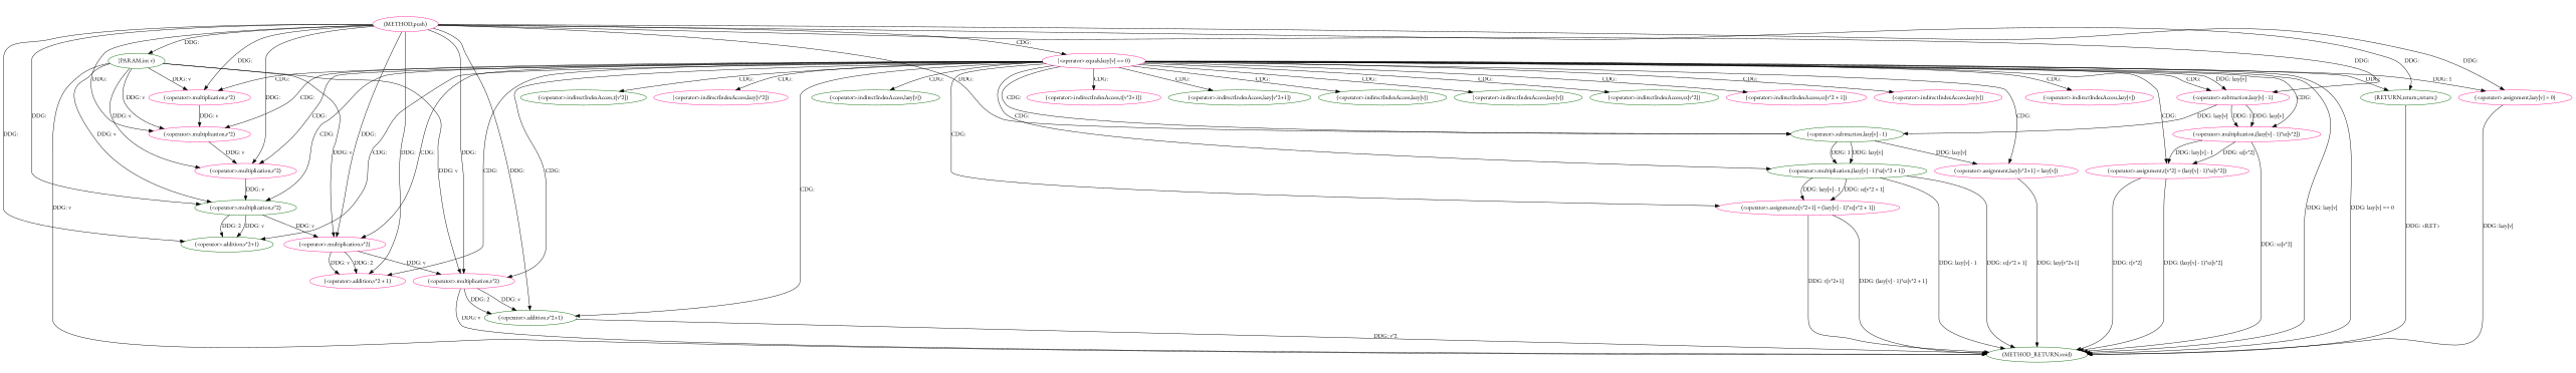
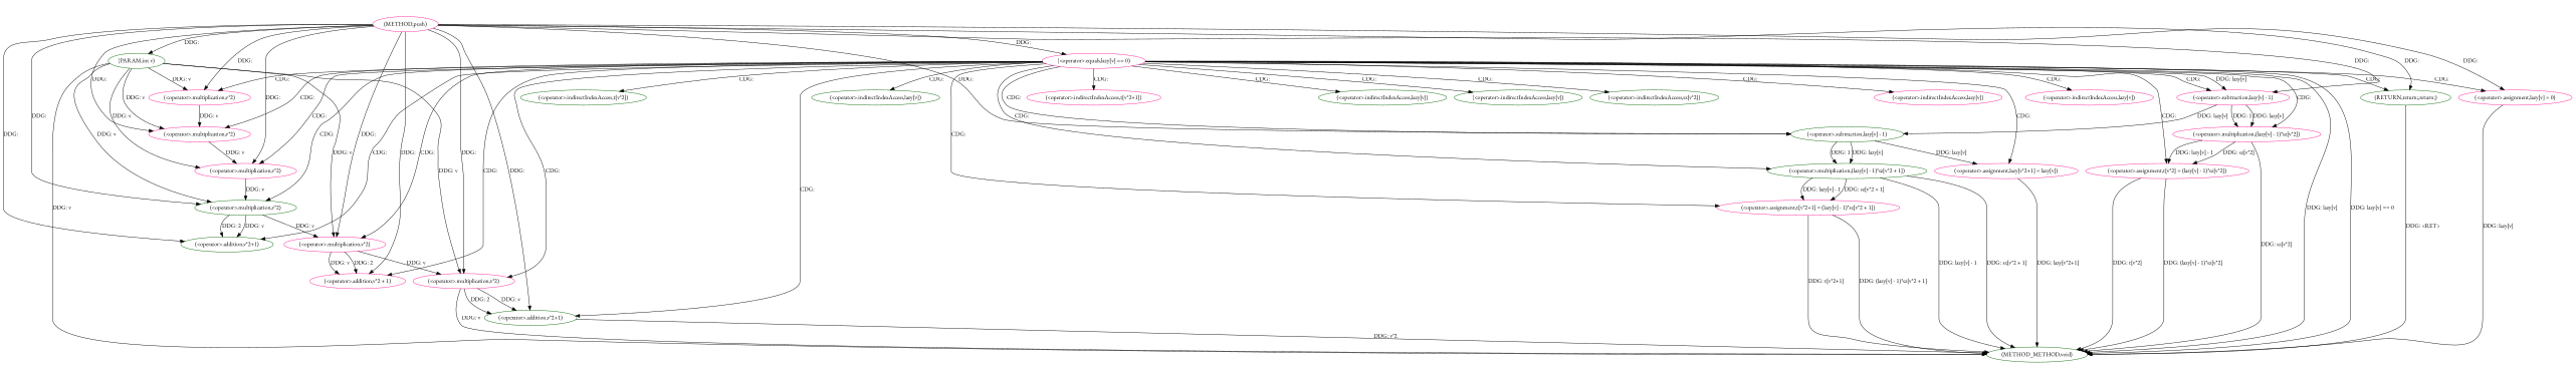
  digraph {
    fontname="EB Garamond"
    node [color=deeppink fontname="EB Garamond"]
    edge [fontname="EB Garamond"]
    n1 [label="(METHOD,push)"]
    n2 [color=darkgreen label="(PARAM,int v)"]
    n3 [label="(<operator>.assignment,lazy[v] = 0)"]
    n4 [label="(<operator>.equals,lazy[v] == 0)"]
    n5 [color=darkgreen label="(RETURN,return;,return;)"]
    n6 [label="(<operator>.multiplication,v*2)"]
    n7 [label="(<operator>.subtraction,lazy[v] - 1)"]
    n8 [label="(<operator>.multiplication,v*2)"]
    n9 [color=darkgreen label="(<operator>.addition,v*2+1)"]
    n10 [color=darkgreen label="(<operator>.subtraction,lazy[v] - 1)"]
    n11 [color=darkgreen label="(<operator>.addition,v*2+1)"]
    n12 [label="(<operator>.multiplication,v*2)"]
    n13 [color=darkgreen label="(<operator>.multiplication,v*2)"]
    n14 [label="(<operator>.addition,v*2 + 1)"]
    n15 [label="(<operator>.multiplication,v*2)"]
    n16 [label="(<operator>.multiplication,v*2)"]
-   n17 [color=darkgreen label="(METHOD_RETURN,void)"]
+   n17 [color=darkgreen label="(METHOD_METHOD,void)"]
    n18 [label="(<operator>.assignment,t[v*2] = (lazy[v] - 1)*sz[v*2])"]
    n19 [label="(<operator>.assignment,t[v*2+1] = (lazy[v] - 1)*sz[v*2 + 1])"]
    n20 [label="(<operator>.assignment,lazy[v*2+1] = lazy[v])"]
    n21 [label="(<operator>.multiplication,(lazy[v] - 1)*sz[v*2])"]
    n22 [color=darkgreen label="(<operator>.multiplication,(lazy[v] - 1)*sz[v*2 + 1])"]
    n23 [color=darkgreen label="(<operator>.indirectIndexAccess,t[v*2])"]
-   n24 [label="(<operator>.indirectIndexAccess,lazy[v*2])"]
    n25 [color=darkgreen label="(<operator>.indirectIndexAccess,lazy[v])"]
    n26 [label="(<operator>.indirectIndexAccess,t[v*2+1])"]
-   n27 [color=darkgreen label="(<operator>.indirectIndexAccess,lazy[v*2+1])"]
    n28 [color=darkgreen label="(<operator>.indirectIndexAccess,lazy[v])"]
    n29 [color=darkgreen label="(<operator>.indirectIndexAccess,lazy[v])"]
    n30 [color=darkgreen label="(<operator>.indirectIndexAccess,sz[v*2])"]
-   n31 [label="(<operator>.indirectIndexAccess,sz[v*2 + 1])"]
    n32 [label="(<operator>.indirectIndexAccess,lazy[v])"]
    n33 [label="(<operator>.indirectIndexAccess,lazy[v])"]
    n1 -> n2 [label="DDG: "]
    n1 -> n3 [label="DDG: "]
-   n1 -> n4 [label="CDG: "]
+   n1 -> n4 [label="DDG: "]
    n1 -> n5 [label="DDG: "]
    n1 -> n6 [label="DDG: "]
    n1 -> n7 [label="DDG: "]
    n1 -> n8 [label="DDG: "]
    n1 -> n9 [label="DDG: "]
    n1 -> n10 [label="DDG: "]
    n1 -> n11 [label="DDG: "]
    n1 -> n12 [label="DDG: "]
    n1 -> n13 [label="DDG: "]
    n1 -> n14 [label="DDG: "]
    n1 -> n15 [label="DDG: "]
    n1 -> n16 [label="DDG: "]
    n2 -> n6 [label="DDG: v"]
    n2 -> n8 [label="DDG: v"]
    n2 -> n12 [label="DDG: v"]
    n2 -> n13 [label="DDG: v"]
    n2 -> n15 [label="DDG: v"]
    n2 -> n16 [label="DDG: v"]
    n2 -> n17 [label="DDG: v"]
    n3 -> n17 [label="DDG: lazy[v]"]
-   n4 -> n3 [label="DDG: 1"]
-   n4 -> n5 [label="DDG: "]
+   n4 -> n3 [label="CDG: "]
+   n4 -> n5 [label="CDG: "]
    n4 -> n6 [label="CDG: "]
    n4 -> n7 [label="DDG: lazy[v]"]
    n4 -> n7 [label="CDG: "]
    n4 -> n8 [label="CDG: "]
    n4 -> n9 [label="CDG: "]
    n4 -> n10 [label="CDG: "]
    n4 -> n11 [label="CDG: "]
    n4 -> n12 [label="CDG: "]
    n4 -> n13 [label="CDG: "]
    n4 -> n14 [label="CDG: "]
    n4 -> n15 [label="CDG: "]
    n4 -> n16 [label="CDG: "]
    n4 -> n17 [label="DDG: lazy[v]"]
    n4 -> n17 [label="DDG: lazy[v] == 0"]
    n4 -> n18 [label="CDG: "]
    n4 -> n19 [label="CDG: "]
    n4 -> n20 [label="CDG: "]
    n4 -> n21 [label="CDG: "]
    n4 -> n22 [label="CDG: "]
    n4 -> n23 [label="CDG: "]
-   n4 -> n24 [label="CDG: "]
    n4 -> n25 [label="CDG: "]
    n4 -> n26 [label="CDG: "]
-   n4 -> n27 [label="CDG: "]
    n4 -> n28 [label="CDG: "]
    n4 -> n29 [label="CDG: "]
    n4 -> n30 [label="CDG: "]
-   n4 -> n31 [label="CDG: "]
    n4 -> n32 [label="CDG: "]
    n4 -> n33 [label="CDG: "]
    n5 -> n17 [label="DDG: <RET>"]
    n6 -> n12 [label="DDG: v"]
    n7 -> n10 [label="DDG: lazy[v]"]
    n7 -> n21 [label="DDG: 1"]
    n7 -> n21 [label="DDG: lazy[v]"]
    n8 -> n13 [label="DDG: v"]
    n10 -> n20 [label="DDG: lazy[v]"]
    n10 -> n22 [label="DDG: lazy[v]"]
    n10 -> n22 [label="DDG: 1"]
    n11 -> n17 [label="DDG: v*2"]
    n12 -> n8 [label="DDG: v"]
    n13 -> n9 [label="DDG: v"]
    n13 -> n9 [label="DDG: 2"]
    n13 -> n16 [label="DDG: v"]
    n15 -> n11 [label="DDG: v"]
    n15 -> n11 [label="DDG: 2"]
    n15 -> n17 [label="DDG: v"]
    n16 -> n14 [label="DDG: 2"]
    n16 -> n14 [label="DDG: v"]
    n16 -> n15 [label="DDG: v"]
    n18 -> n17 [label="DDG: t[v*2]"]
    n18 -> n17 [label="DDG: (lazy[v] - 1)*sz[v*2]"]
    n19 -> n17 [label="DDG: t[v*2+1]"]
    n19 -> n17 [label="DDG: (lazy[v] - 1)*sz[v*2 + 1]"]
    n20 -> n17 [label="DDG: lazy[v*2+1]"]
    n21 -> n17 [label="DDG: sz[v*2]"]
    n21 -> n18 [label="DDG: lazy[v] - 1"]
    n21 -> n18 [label="DDG: sz[v*2]"]
    n22 -> n17 [label="DDG: lazy[v] - 1"]
    n22 -> n17 [label="DDG: sz[v*2 + 1]"]
    n22 -> n19 [label="DDG: lazy[v] - 1"]
    n22 -> n19 [label="DDG: sz[v*2 + 1]"]
  }
